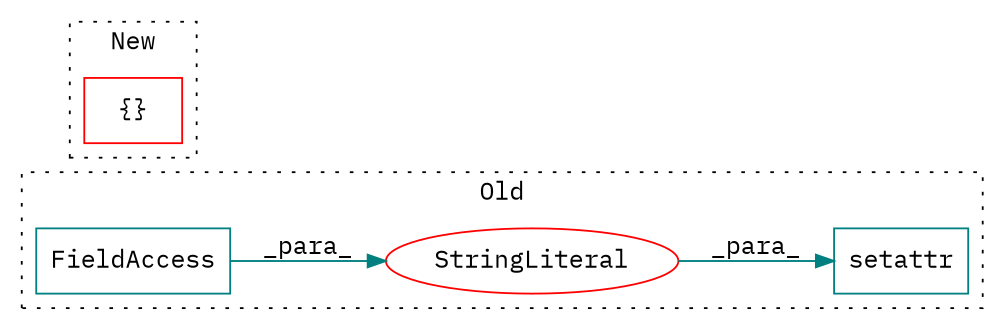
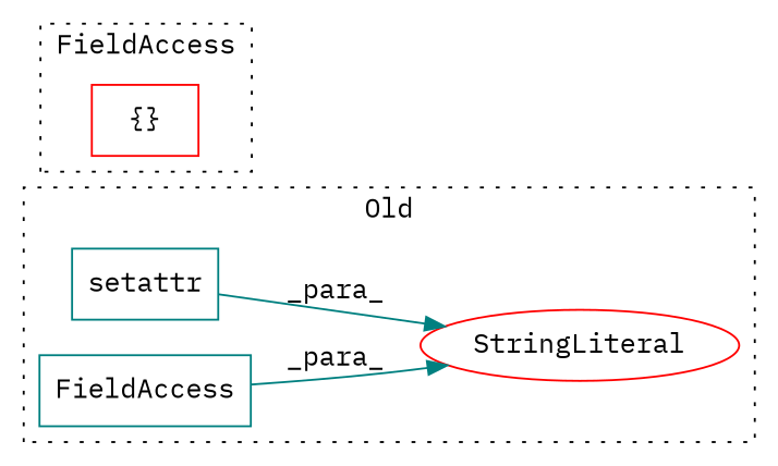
  digraph {
    fontname="IBM Plex Mono"
    rankdir=LR
    node [color=teal fontname="IBM Plex Mono" shape=box]
    edge [color=teal fontname="IBM Plex Mono"]
    n1 [a=32 l="8,1" label=setattr s="2251,2310"]
    n2 [a=45 color=red l=21 label=StringLiteral s=2264 shape=ellipse]
    n3 [a=22 l=24 label=FieldAccess s=2286]
    n4 [a=4 color=red l="1,1" label="{}" s="3336,3342"]
    subgraph cluster_1 {
      label=Old
      style=dotted
      n1
      n2
      n3
    }
    subgraph cluster_2 {
-     label=New
+     label=FieldAccess
      style=dotted
      n4
    }
-   n2 -> n1 [label=_para_]
+   n1 -> n2 [label=_para_]
    n3 -> n2 [label=_para_]
  }
